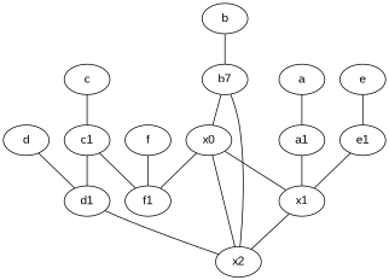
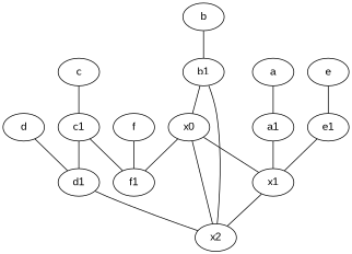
  graph {
    fontname="Liberation Sans"
    node [fontname="Liberation Sans" labelfontsize=50]
    edge [fontname="Liberation Sans"]
    c1
    d1
    f1
    x2
    b
-   b1 [label=b7]
+   b1
    x0
    f
    x1
    c
    e1
    a
    a1
    e
    d
    c1 -- d1
    c1 -- f1
    d1 -- x2
    b -- b1
    b1 -- x2
    b1 -- x0
    x0 -- f1
    x0 -- x2
    x0 -- x1
    f -- f1
    x1 -- x2
    c -- c1
    e1 -- x1
    a -- a1
    a1 -- x1
    e -- e1
    d -- d1
  }
